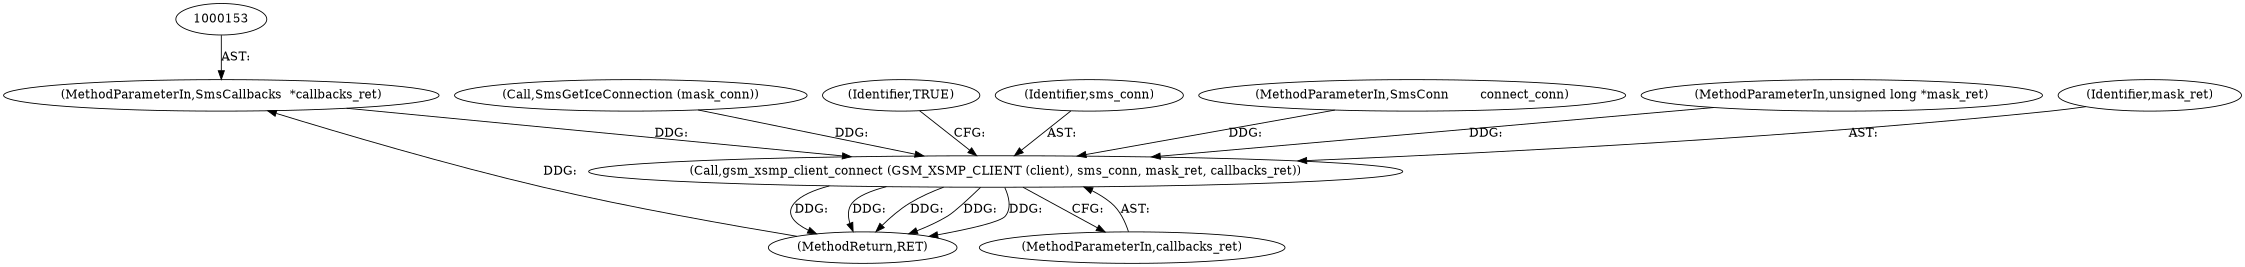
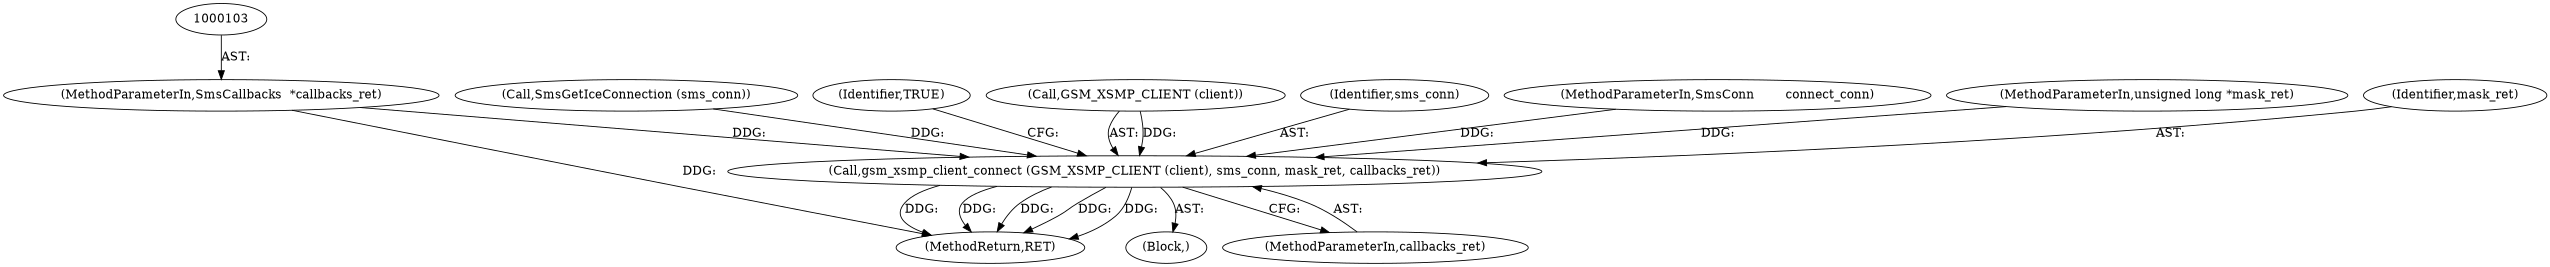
  digraph {
    n1 [label="(MethodParameterIn,SmsCallbacks  *callbacks_ret)"]
    n2 [label="(Call,gsm_xsmp_client_connect (GSM_XSMP_CLIENT (client), sms_conn, mask_ret, callbacks_ret))"]
    n3 [label="(MethodReturn,RET)"]
+   n4 [label="(Block,)"]
    n5 [label="(MethodParameterIn,callbacks_ret)"]
-   1000103 [label=1000153]
-   n7 [label="(Call,SmsGetIceConnection (mask_conn))"]
+   1000103
+   n7 [label="(Call,SmsGetIceConnection (sms_conn))"]
    n8 [label="(Identifier,TRUE)"]
+   n9 [label="(Call,GSM_XSMP_CLIENT (client))"]
    n10 [label="(Identifier,sms_conn)"]
    n11 [label="(MethodParameterIn,SmsConn        connect_conn)"]
    n12 [label="(MethodParameterIn,unsigned long *mask_ret)"]
    n13 [label="(Identifier,mask_ret)"]
    n1 -> n2 [label="DDG: "]
-   n3 -> n1 [label="DDG: "]
+   n1 -> n3 [label="DDG: "]
    n2 -> n3 [label="DDG: "]
    n2 -> n3 [label="DDG: "]
    n2 -> n3 [label="DDG: "]
    n2 -> n3 [label="DDG: "]
    n2 -> n3 [label="DDG: "]
+   n2 -> n4 [label="AST: "]
    n2 -> n5 [label="CFG: "]
    n5 -> n2 [label="AST: "]
    1000103 -> n1 [label="AST: "]
    n7 -> n2 [label="DDG: "]
    n8 -> n2 [label="CFG: "]
+   n9 -> n2 [label="AST: "]
+   n9 -> n2 [label="DDG: "]
    n10 -> n2 [label="AST: "]
    n11 -> n2 [label="DDG: "]
    n12 -> n2 [label="DDG: "]
    n13 -> n2 [label="AST: "]
  }
